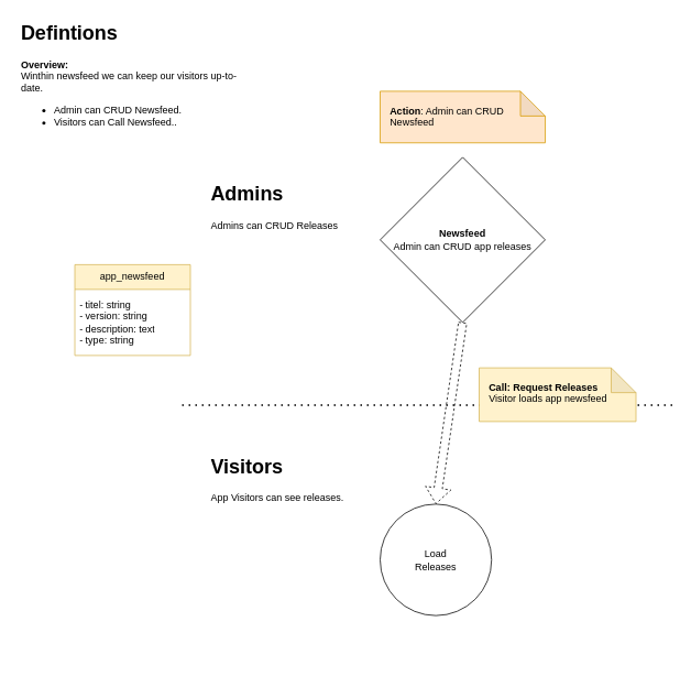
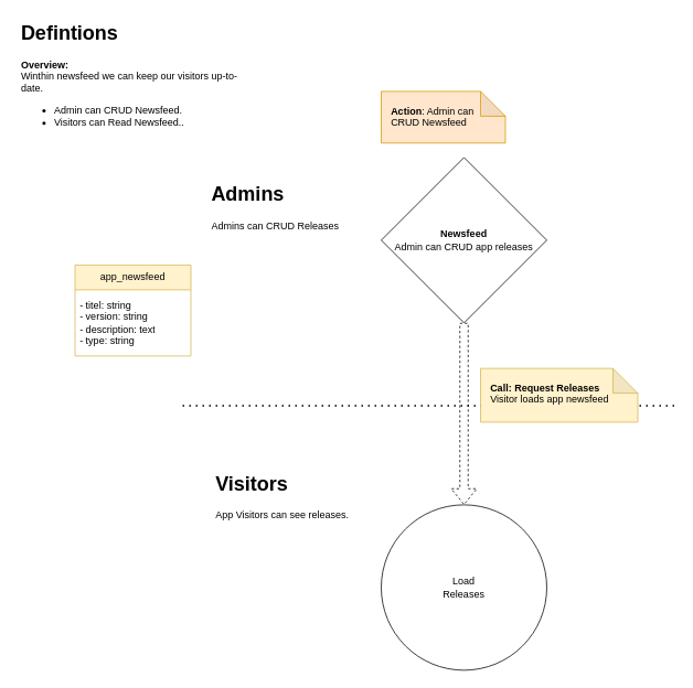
  <mxCell id="0" />
  <mxCell id="1" parent="0" />
- <mxCell id="2" value="Load&lt;br&gt;Releases" style="ellipse;whiteSpace=wrap;html=1;aspect=fixed;" parent="1" vertex="1"><mxGeometry x="460" y="610" width="135" height="135" as="geometry" /></mxCell>
+ <mxCell id="2" value="Load&lt;br&gt;Releases" style="ellipse;whiteSpace=wrap;html=1;aspect=fixed;" parent="1" vertex="1"><mxGeometry x="460" y="610" width="200" height="200" as="geometry" /></mxCell>
  <mxCell id="3" value="" style="endArrow=none;dashed=1;html=1;dashPattern=1 3;strokeWidth=2;rounded=0;" parent="1" edge="1"><mxGeometry width="50" height="50" relative="1" as="geometry"><mxPoint x="220" y="490" as="sourcePoint" /><mxPoint x="815" y="490" as="targetPoint" /></mxGeometry></mxCell>
  <mxCell id="4" value="&lt;b&gt;Newsfeed&lt;/b&gt;&lt;br&gt;Admin can CRUD app releases" style="rhombus;whiteSpace=wrap;html=1;aspect=fixed;" parent="1" vertex="1"><mxGeometry x="460" y="190" width="200" height="200" as="geometry" /></mxCell>
  <mxCell id="5" value="&lt;h1&gt;Admins&lt;/h1&gt;&lt;p&gt;Admins can CRUD Releases&amp;nbsp;&lt;/p&gt;" style="text;html=1;strokeColor=none;fillColor=none;spacing=5;spacingTop=-20;whiteSpace=wrap;overflow=hidden;rounded=0;" parent="1" vertex="1"><mxGeometry x="250" y="215" width="190" height="120" as="geometry" /></mxCell>
- <mxCell id="6" value="&lt;h1&gt;Visitors&lt;/h1&gt;&lt;p&gt;App Visitors can see releases.&lt;/p&gt;" style="text;html=1;strokeColor=none;fillColor=none;spacing=5;spacingTop=-20;whiteSpace=wrap;overflow=hidden;rounded=0;" parent="1" vertex="1"><mxGeometry x="250" y="545" width="190" height="120" as="geometry" /></mxCell>
- <mxCell id="7" value="&lt;h1&gt;Defintions&lt;/h1&gt;&lt;p&gt;&lt;span style=&quot;background-color: initial;&quot;&gt;&lt;b style=&quot;&quot;&gt;Overview:&lt;br&gt;&lt;/b&gt;Winthin newsfeed we can keep our visitors up-to-date.&lt;/span&gt;&lt;/p&gt;&lt;p&gt;&lt;/p&gt;&lt;ul&gt;&lt;li&gt;&lt;span style=&quot;background-color: initial;&quot;&gt;Admin can CRUD Newsfeed.&amp;nbsp;&lt;/span&gt;&lt;/li&gt;&lt;li&gt;&lt;span style=&quot;background-color: initial;&quot;&gt;Visitors can Call Newsfeed..&lt;/span&gt;&lt;/li&gt;&lt;/ul&gt;&lt;p&gt;&lt;/p&gt;" style="text;html=1;strokeColor=none;fillColor=none;spacing=5;spacingTop=-20;whiteSpace=wrap;overflow=hidden;rounded=0;" parent="1" vertex="1"><mxGeometry x="20" y="20" width="290" height="160" as="geometry" /></mxCell>
+ <mxCell id="6" value="&lt;h1&gt;Visitors&lt;/h1&gt;&lt;p&gt;App Visitors can see releases.&lt;/p&gt;" style="text;html=1;strokeColor=none;fillColor=none;spacing=5;spacingTop=-20;whiteSpace=wrap;overflow=hidden;rounded=0;" parent="1" vertex="1"><mxGeometry x="255" y="565" width="190" height="120" as="geometry" /></mxCell>
+ <mxCell id="7" value="&lt;h1&gt;Defintions&lt;/h1&gt;&lt;p&gt;&lt;span style=&quot;background-color: initial;&quot;&gt;&lt;b style=&quot;&quot;&gt;Overview:&lt;br&gt;&lt;/b&gt;Winthin newsfeed we can keep our visitors up-to-date.&lt;/span&gt;&lt;/p&gt;&lt;p&gt;&lt;/p&gt;&lt;ul&gt;&lt;li&gt;&lt;span style=&quot;background-color: initial;&quot;&gt;Admin can CRUD Newsfeed.&amp;nbsp;&lt;/span&gt;&lt;/li&gt;&lt;li&gt;&lt;span style=&quot;background-color: initial;&quot;&gt;Visitors can Read Newsfeed..&lt;/span&gt;&lt;/li&gt;&lt;/ul&gt;&lt;p&gt;&lt;/p&gt;" style="text;html=1;strokeColor=none;fillColor=none;spacing=5;spacingTop=-20;whiteSpace=wrap;overflow=hidden;rounded=0;" parent="1" vertex="1"><mxGeometry x="20" y="20" width="290" height="160" as="geometry" /></mxCell>
  <mxCell id="8" value="" style="shape=flexArrow;endArrow=classic;html=1;rounded=0;dashed=1;exitX=0.5;exitY=1;exitDx=0;exitDy=0;entryX=0.5;entryY=0;entryDx=0;entryDy=0;" parent="1" source="4" target="2" edge="1"><mxGeometry width="50" height="50" relative="1" as="geometry"><mxPoint x="560" y="380" as="sourcePoint" /><mxPoint x="560" y="530" as="targetPoint" /></mxGeometry></mxCell>
- <mxCell id="9" value="&lt;b&gt;Action&lt;/b&gt;: Admin can CRUD Newsfeed" style="shape=note;whiteSpace=wrap;html=1;backgroundOutline=1;darkOpacity=0.05;align=left;spacing=12;fillColor=#ffe6cc;strokeColor=#d79b00;verticalAlign=top;" parent="1" vertex="1"><mxGeometry x="460" y="110" width="200" height="62.5" as="geometry" /></mxCell>
+ <mxCell id="9" value="&lt;b&gt;Action&lt;/b&gt;: Admin can CRUD Newsfeed" style="shape=note;whiteSpace=wrap;html=1;backgroundOutline=1;darkOpacity=0.05;align=left;spacing=12;fillColor=#ffe6cc;strokeColor=#d79b00;verticalAlign=top;" parent="1" vertex="1"><mxGeometry x="460" y="110" width="150" height="62.5" as="geometry" /></mxCell>
  <mxCell id="10" value="&lt;b&gt;Call: Request Releases&lt;/b&gt;&lt;br&gt;Visitor loads app newsfeed" style="shape=note;whiteSpace=wrap;html=1;backgroundOutline=1;darkOpacity=0.05;align=left;spacing=12;fillColor=#fff2cc;strokeColor=#d6b656;verticalAlign=top;" parent="1" vertex="1"><mxGeometry x="580" y="445" width="190" height="65" as="geometry" /></mxCell>
  <mxCell id="11" value="app_newsfeed" style="swimlane;fontStyle=0;childLayout=stackLayout;horizontal=1;startSize=30;horizontalStack=0;resizeParent=1;resizeParentMax=0;resizeLast=0;collapsible=1;marginBottom=0;whiteSpace=wrap;html=1;fillColor=#fff2cc;strokeColor=#d6b656;" vertex="1" parent="1"><mxGeometry x="90" y="320" width="140" height="110" as="geometry" /></mxCell>
  <mxCell id="12" value="- titel: string&lt;br&gt;- version: string&lt;br&gt;- description: text&lt;br&gt;- type: string" style="text;strokeColor=none;fillColor=none;align=left;verticalAlign=middle;spacingLeft=4;spacingRight=4;overflow=hidden;points=[[0,0.5],[1,0.5]];portConstraint=eastwest;rotatable=0;whiteSpace=wrap;html=1;" vertex="1" parent="11"><mxGeometry y="30" width="140" height="80" as="geometry" /></mxCell>
